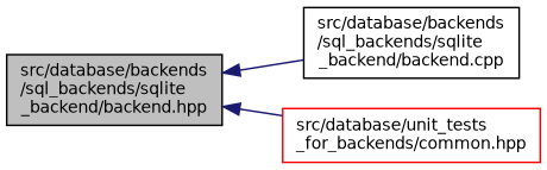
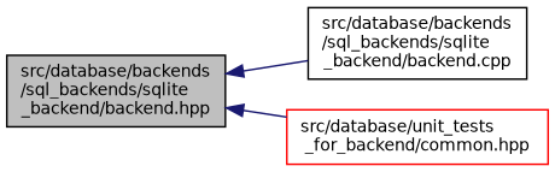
  digraph {
    rankdir=LR
    node [color=black fillcolor=white fontname=Helvetica fontsize=10 shape=record style=filled]
    edge [color=midnightblue dir=back fontname=Helvetica fontsize=10 labelfontname=Helvetica labelfontsize=10 style=solid]
    n1 [fillcolor=grey75 fontcolor=black height=0.2 label="src/database/backends\l/sql_backends/sqlite\l_backend/backend.hpp" width=0.4]
    n2 [height=0.2 label="src/database/backends\l/sql_backends/sqlite\l_backend/backend.cpp" width=0.4]
-   n3 [color=red height=0.2 label="src/database/unit_tests\l_for_backends/common.hpp" width=0.4]
+   n3 [color=red height=0.2 label="src/database/unit_tests\l_for_backend/common.hpp" width=0.4]
    n1 -> n2
    n1 -> n3
  }
